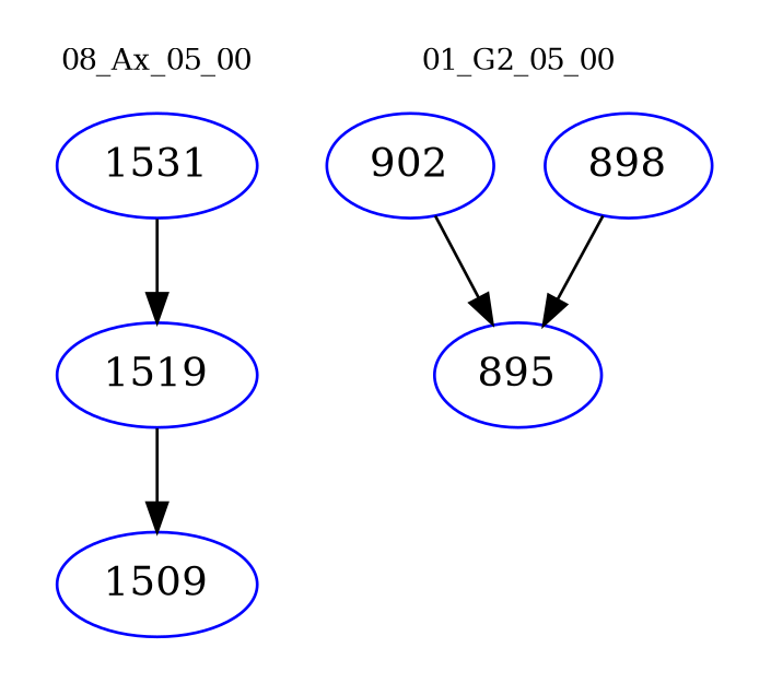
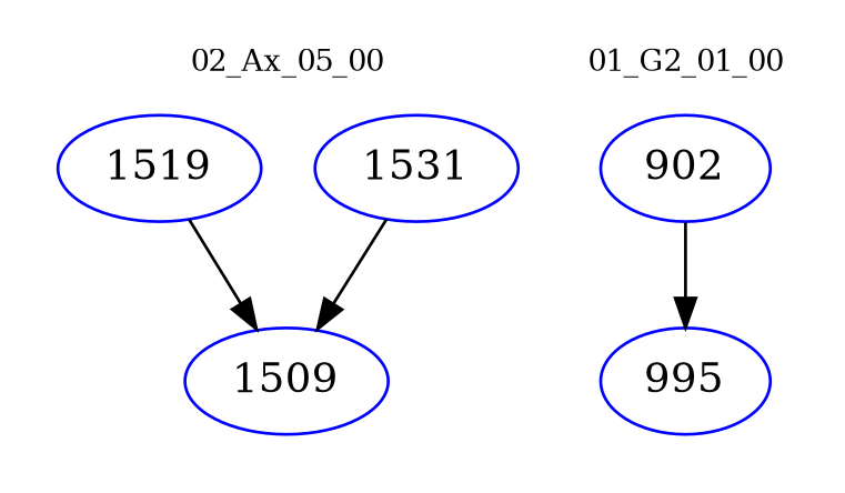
  digraph {
    node [color=blue]
    edge [color=black]
    n1 [label=1531]
    n2 [label=1519]
    n3 [label=1509]
-   n4 [label=898]
-   n5 [label=895]
+   n5 [label=995]
    n6 [label=902]
    subgraph cluster_1 {
      color=white
      fontsize=10
-     label="08_Ax_05_00"
+     label="02_Ax_05_00"
      n1
      n2
      n3
    }
    subgraph cluster_2 {
      color=white
      fontsize=10
-     label="01_G2_05_00"
-     n4
+     label="01_G2_01_00"
      n5
      n6
    }
-   n1 -> n2
+   n1 -> n3
    n2 -> n3
-   n4 -> n5
    n6 -> n5
  }
